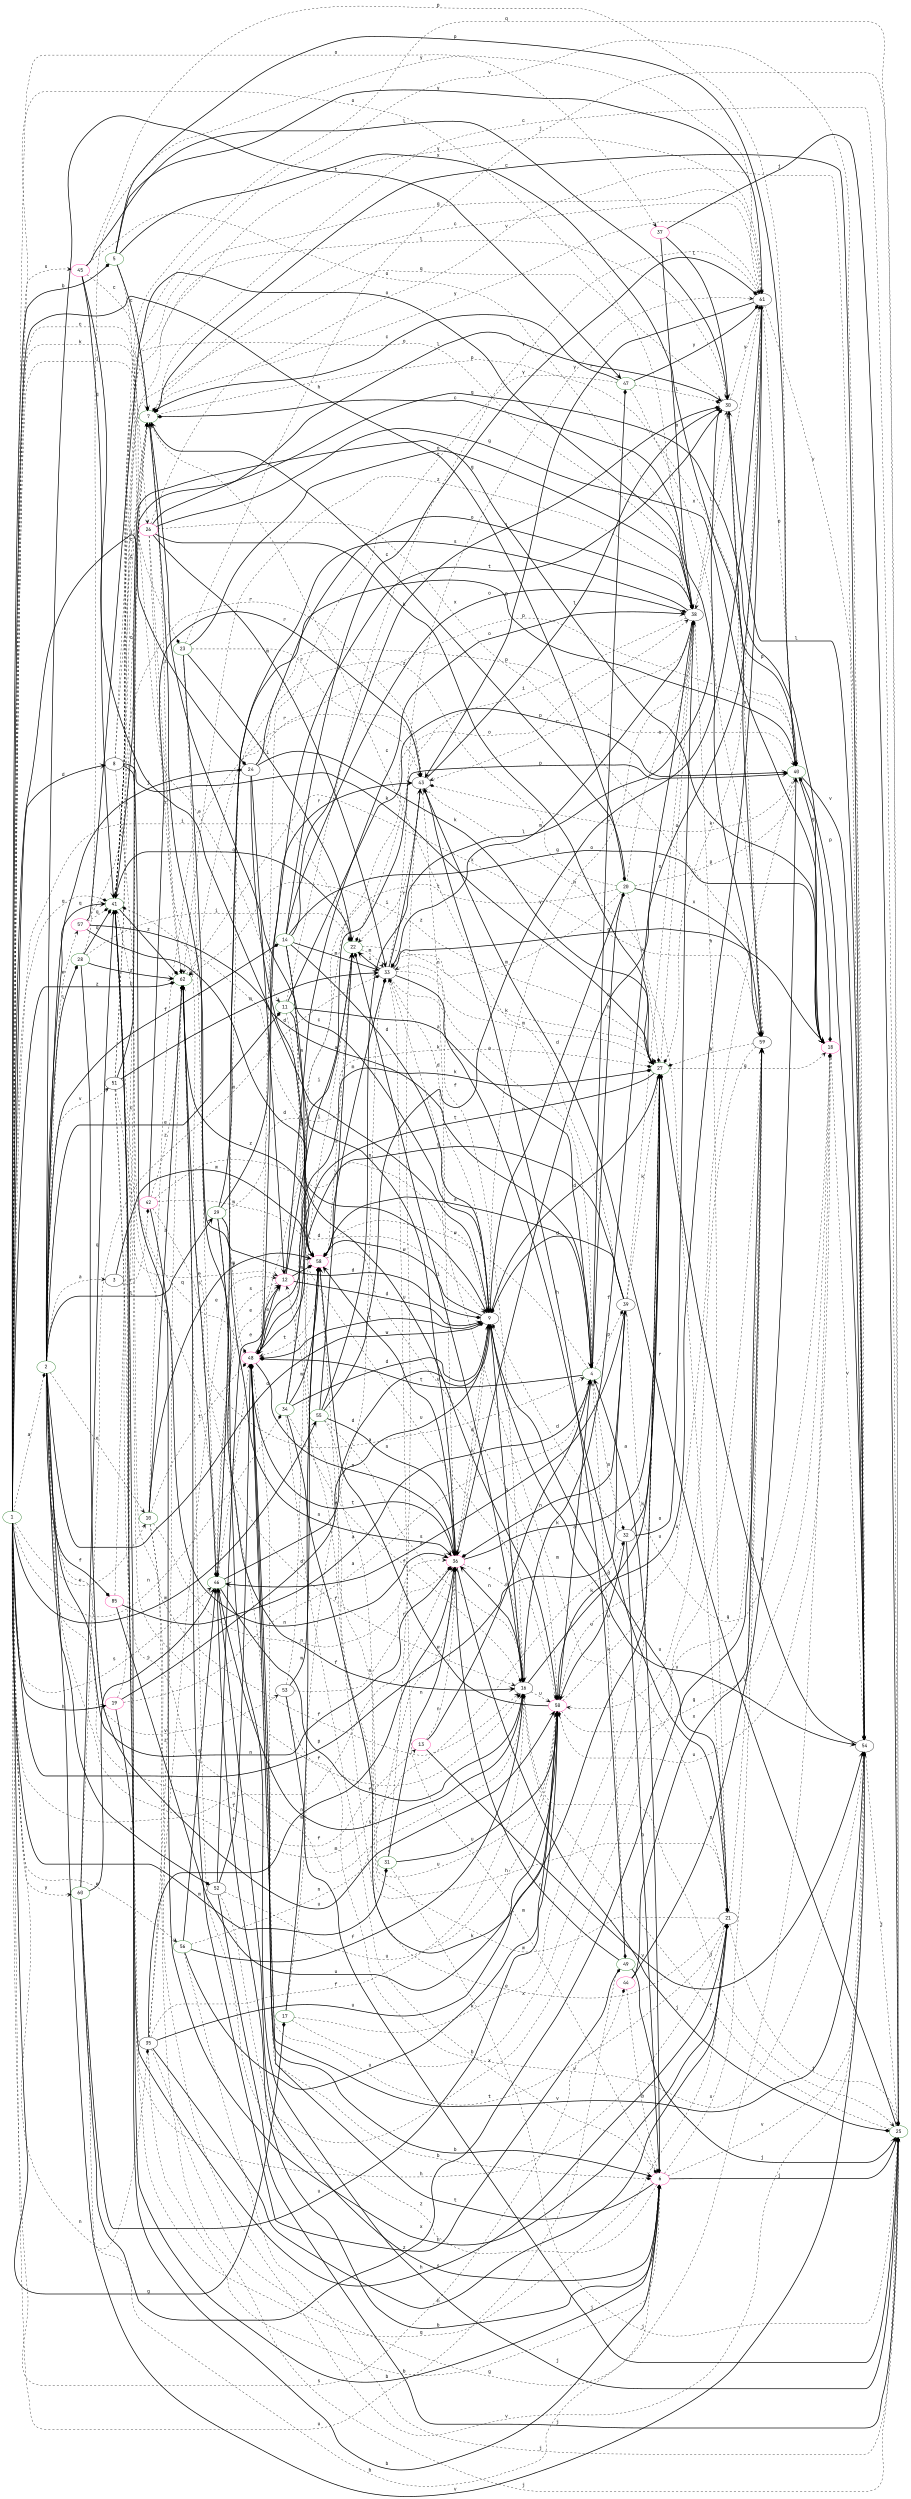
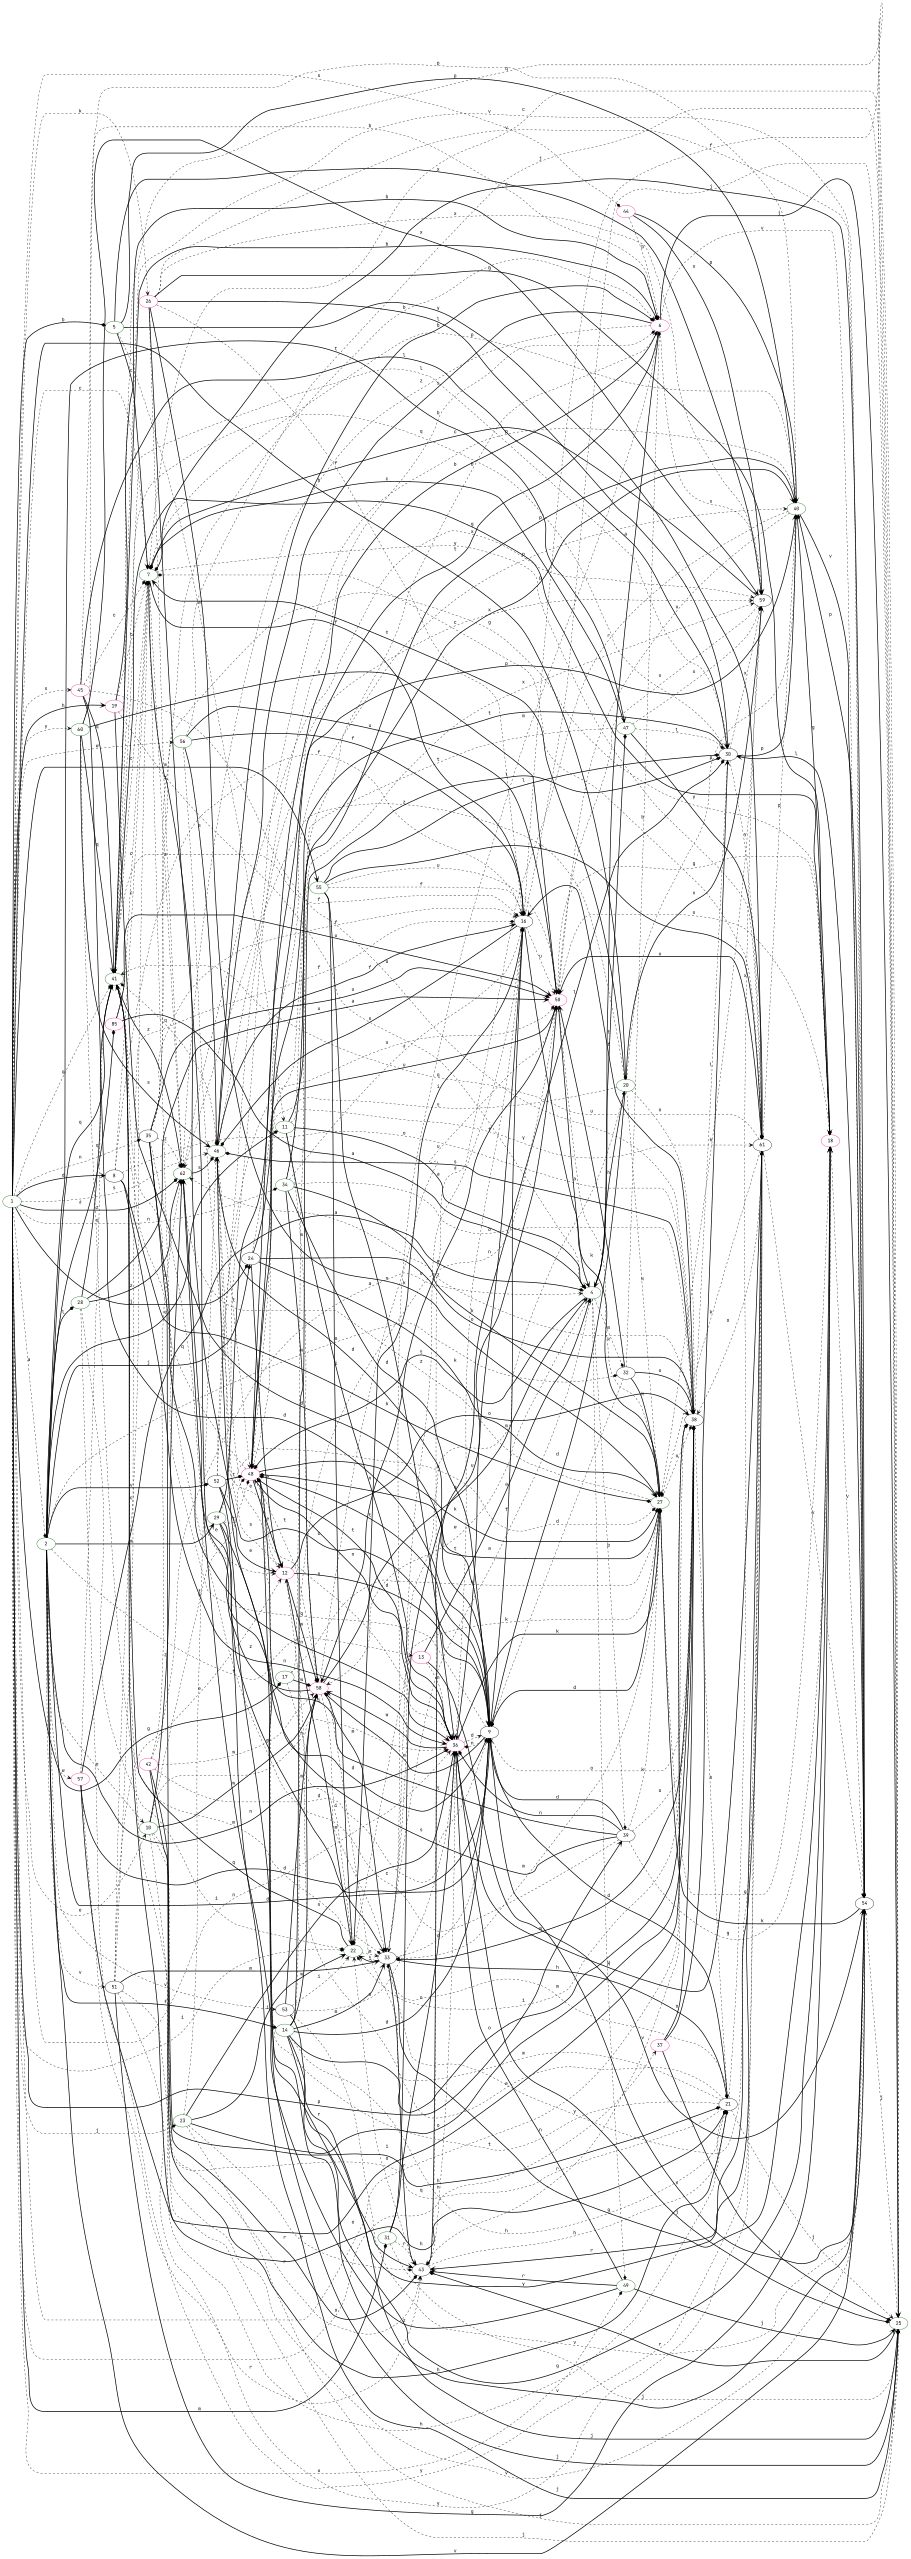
  strict digraph {
    fontname="JetBrains Mono"
    rankdir=LR
    node [color=darkgreen fontname="JetBrains Mono"]
    edge [arrowhead=vee fontname="JetBrains Mono" style=bold]
    1
    2
    19 [color=deeppink]
    5
    34
    35 [color=black]
    41
    44 [color=deeppink]
    46
    60
    7
    8 [color=black]
    20
    39 [color=black]
    45 [color=deeppink]
    36 [color=deeppink]
    10
    24 [color=black]
    26 [color=deeppink]
    38 [color=black]
    55
    56
    17
    22
    23
    31
    37 [color=deeppink]
    49
    62
-   3 [color=black]
    11
    13 [color=deeppink]
    n33 [color=deeppink label=85]
    57 [color=deeppink]
    29
    32 [color=black]
    9 [color=black]
    47
    51 [color=black]
    54 [color=black]
    14
    52 [color=black]
    28
    53 [color=black]
    6 [color=deeppink]
    4
    59 [color=black]
    61 [color=black]
    40
    58 [color=deeppink]
    16 [color=black]
    27
    50 [color=deeppink]
    21 [color=black]
    18 [color=deeppink]
    12 [color=deeppink]
    30 [color=black]
    48 [color=deeppink]
    33 [color=black]
    25
    43 [color=black]
    42 [color=deeppink]
    1 -> 2 [arrowhead=diamond label=a style=dashed]
    1 -> 19 [label=h]
    1 -> 5 [arrowhead=diamond label=b]
    1 -> 34 [arrowhead=diamond label=n style=dashed]
    1 -> 35 [arrowhead=diamond label=n style=dashed]
    1 -> 41 [arrowhead=diamond label=q style=dashed]
    1 -> 44 [arrowhead=diamond label=s style=dashed]
    1 -> 46 [label=s style=dashed]
    1 -> 60 [label=y style=dashed]
    1 -> 7 [arrowhead=diamond label=c style=dashed]
    1 -> 8 [label=d]
    1 -> 20 [arrowhead=diamond label=h]
    1 -> 39 [label=p]
    1 -> 45 [label=s style=dashed]
    1 -> 36 [label=n style=dashed]
    1 -> 10 [label=e style=dashed]
    1 -> 24 [arrowhead=diamond label=j]
    1 -> 26 [label=k style=dashed]
    1 -> 38 [label=o style=dashed]
    1 -> 55 [label=w]
    1 -> 56 [label=w style=dashed]
    1 -> 17 [arrowhead=diamond label=g]
    1 -> 22 [arrowhead=diamond label=i style=dashed]
    1 -> 23 [arrowhead=diamond label=j style=dashed]
    1 -> 31 [arrowhead=diamond label=m]
    1 -> 37 [label=o style=dashed]
    1 -> 49 [arrowhead=diamond label=u style=dashed]
    1 -> 62 [arrowhead=diamond label=z]
    2 -> 41 [label=q]
    2 -> 36 [arrowhead=diamond label=n]
    2 -> 10 [label=e style=dashed]
    2 -> 24 [arrowhead=diamond label=j]
-   2 -> 3 [label=a style=dashed]
    2 -> 11 [arrowhead=diamond label=e]
    2 -> 13 [label=f style=dashed]
    2 -> n33 [arrowhead=diamond label=f]
    2 -> 57 [label=w style=dashed]
-   2 -> 29 [label=l]
+   2 -> 29 [label=m]
    2 -> 32 [arrowhead=diamond label=m style=dashed]
    2 -> 9 [arrowhead=diamond label=d]
    2 -> 47 [label=t]
    2 -> 51 [label=v style=dashed]
    2 -> 54 [arrowhead=diamond label=v]
    2 -> 14 [arrowhead=diamond label=f]
    2 -> 52 [arrowhead=diamond label=v]
    2 -> 28 [arrowhead=diamond label=l]
    2 -> 53 [label=v style=dashed]
    19 -> 7 [arrowhead=diamond label=c style=dashed]
    19 -> 9 [label=d]
    19 -> 6 [arrowhead=diamond label=b]
    19 -> 4 [arrowhead=diamond label=a style=dashed]
    5 -> 7 [label=c]
    5 -> 11 [label=e style=dashed]
    5 -> 59 [label=x]
    5 -> 61 [arrowhead=diamond label=y]
    5 -> 40 [arrowhead=diamond label=p]
    34 -> 38 [label=o style=dashed]
    34 -> 9 [label=d]
    34 -> 6 [arrowhead=diamond label=b style=dashed]
    34 -> 40 [label=p]
    34 -> 58 [arrowhead=diamond label=w]
    34 -> 16 [arrowhead=diamond label=f style=dashed]
    34 -> 27 [label=k]
    35 -> 36 [label=n]
    35 -> 62 [arrowhead=diamond label=z style=dashed]
    35 -> 6 [label=b style=dashed]
    35 -> 16 [label=f style=dashed]
    35 -> 50 [arrowhead=diamond label=u]
    35 -> 21 [arrowhead=diamond label=h]
    35 -> 18 [label=g style=dashed]
    35 -> 12 [label=e style=dashed]
    41 -> 7 [label=c style=dashed]
    41 -> 62 [arrowhead=diamond label=z]
    41 -> 54 [arrowhead=diamond label=v style=dashed]
    41 -> 6 [arrowhead=diamond label=b]
    41 -> 16 [arrowhead=diamond label=f style=dashed]
    41 -> 21 [arrowhead=diamond label=h]
    41 -> 18 [label=g]
    41 -> 30 [label=l style=dashed]
    44 -> 6 [arrowhead=diamond label=b style=dashed]
    44 -> 59 [label=x]
    44 -> 40 [label=p]
    46 -> 41 [arrowhead=diamond label=q style=dashed]
    46 -> 9 [label=d]
    46 -> 6 [arrowhead=diamond label=b]
    46 -> 40 [label=p style=dashed]
    46 -> 16 [label=f]
    46 -> 12 [label=e style=dashed]
    46 -> 48 [label=t style=dashed]
    60 -> 41 [label=q]
    60 -> 46 [label=s]
    60 -> 6 [arrowhead=diamond label=b style=dashed]
    60 -> 59 [label=x]
    60 -> 50 [label=u]
    60 -> 33 [arrowhead=diamond label=m style=dashed]
    7 -> 62 [arrowhead=diamond label=z style=dashed]
    7 -> 61 [label=y style=dashed]
    7 -> 40 [arrowhead=diamond label=p style=dashed]
    7 -> 16 [label=f]
    8 -> 7 [arrowhead=diamond label=c style=dashed]
    8 -> 36 [label=n]
    8 -> 38 [label=o style=dashed]
    8 -> 16 [label=f style=dashed]
    8 -> 27 [arrowhead=diamond label=k]
    20 -> 7 [label=c]
    20 -> 38 [label=o style=dashed]
    20 -> 62 [label=z style=dashed]
    20 -> 9 [arrowhead=diamond label=d]
    20 -> 59 [label=x]
    20 -> 40 [label=p style=dashed]
    20 -> 27 [arrowhead=diamond label=k style=dashed]
    20 -> 48 [label=t style=dashed]
    20 -> 33 [label=m style=dashed]
    39 -> 46 [label=s]
    39 -> 7 [label=c style=dashed]
    39 -> 36 [arrowhead=diamond label=n]
    39 -> 38 [arrowhead=diamond label=o style=dashed]
    39 -> 9 [arrowhead=diamond label=d]
    39 -> 27 [label=k style=dashed]
    39 -> 18 [arrowhead=diamond label=g style=dashed]
    39 -> 48 [arrowhead=diamond label=t]
    45 -> 41 [label=q]
    45 -> 7 [arrowhead=diamond label=c style=dashed]
    45 -> 38 [label=o style=dashed]
    45 -> 9 [arrowhead=diamond label=d]
    45 -> 40 [arrowhead=diamond label=p style=dashed]
    45 -> 30 [label=l]
    36 -> 9 [label=d style=dashed]
    36 -> 58 [label=w]
    36 -> 16 [label=f style=dashed]
    36 -> 27 [arrowhead=diamond label=k]
    36 -> 48 [arrowhead=diamond label=t]
    36 -> 25 [arrowhead=diamond label=j]
    10 -> 36 [label=n style=dashed]
    10 -> 62 [arrowhead=diamond label=z]
    10 -> 54 [label=v style=dashed]
    10 -> 58 [label=w]
    10 -> 48 [arrowhead=diamond label=t style=dashed]
    10 -> 25 [arrowhead=diamond label=j style=dashed]
    10 -> 43 [label=r style=dashed]
    24 -> 38 [arrowhead=diamond label=o]
    24 -> 40 [label=p style=dashed]
    24 -> 27 [label=k]
    24 -> 50 [label=u]
    24 -> 12 [label=e]
    26 -> 62 [arrowhead=diamond label=z style=dashed]
    26 -> 54 [arrowhead=diamond label=v style=dashed]
    26 -> 59 [label=x style=dashed]
    26 -> 16 [label=f style=dashed]
    26 -> 27 [label=k]
    26 -> 18 [arrowhead=diamond label=g]
    26 -> 30 [label=l]
    26 -> 33 [label=m]
    38 -> 46 [arrowhead=diamond label=s]
    38 -> 22 [arrowhead=diamond label=i style=dashed]
    38 -> 62 [label=z style=dashed]
    38 -> 16 [label=f]
    38 -> 21 [label=h style=dashed]
    38 -> 30 [label=l style=dashed]
    38 -> 33 [arrowhead=diamond label=m]
    38 -> 43 [label=r style=dashed]
    55 -> 36 [label=n]
    55 -> 22 [label=i]
    55 -> 61 [arrowhead=diamond label=y]
    55 -> 16 [label=f style=dashed]
    55 -> 50 [label=u style=dashed]
    55 -> 30 [arrowhead=diamond label=l]
    56 -> 46 [arrowhead=diamond label=s]
    56 -> 36 [arrowhead=diamond label=n style=dashed]
    56 -> 16 [arrowhead=diamond label=f]
    56 -> 50 [label=u]
    56 -> 25 [label=j style=dashed]
    17 -> 59 [label=x style=dashed]
    17 -> 58 [arrowhead=diamond label=w]
    17 -> 27 [arrowhead=diamond label=k style=dashed]
    17 -> 33 [arrowhead=diamond label=m style=dashed]
    22 -> 41 [label=q]
    22 -> 27 [arrowhead=diamond label=k style=dashed]
    22 -> 33 [label=m style=dashed]
    23 -> 46 [label=s style=dashed]
    23 -> 36 [label=n]
    23 -> 38 [arrowhead=diamond label=o]
    23 -> 22 [label=i]
    23 -> 25 [arrowhead=diamond label=j style=dashed]
    23 -> 43 [arrowhead=diamond label=r style=dashed]
    31 -> 36 [arrowhead=diamond label=n]
    31 -> 50 [label=u]
    31 -> 25 [label=j style=dashed]
    31 -> 43 [label=r style=dashed]
    37 -> 38 [arrowhead=diamond label=o]
    37 -> 30 [label=l]
    37 -> 25 [arrowhead=diamond label=j]
    49 -> 36 [label=n]
    49 -> 62 [arrowhead=diamond label=z]
    49 -> 25 [label=j]
    49 -> 43 [label=r]
    62 -> 46 [arrowhead=diamond label=s]
    62 -> 59 [label=x style=dashed]
-   3 -> 58 [arrowhead=diamond label=w]
-   3 -> 42 [arrowhead=diamond label=r style=dashed]
    11 -> 36 [label=n]
    11 -> 4 [label=a]
    11 -> 61 [label=y style=dashed]
    11 -> 40 [label=p]
    11 -> 58 [label=w style=dashed]
    13 -> 36 [arrowhead=diamond label=n style=dashed]
    13 -> 54 [label=v]
    13 -> 4 [label=a]
    n33 -> 7 [label=c style=dashed]
    n33 -> 4 [arrowhead=diamond label=a]
    n33 -> 50 [label=u]
    57 -> 41 [arrowhead=diamond label=q style=dashed]
    57 -> 38 [arrowhead=diamond label=o]
    57 -> 9 [label=d]
    57 -> 4 [arrowhead=diamond label=a]
    57 -> 43 [label=r style=dashed]
    29 -> 9 [arrowhead=diamond label=d]
    29 -> 6 [arrowhead=diamond label=b style=dashed]
    29 -> 40 [label=p]
    29 -> 27 [arrowhead=diamond label=k style=dashed]
    29 -> 48 [arrowhead=diamond label=t style=dashed]
    29 -> 25 [arrowhead=diamond label=j]
    29 -> 43 [label=r]
    32 -> 38 [label=o]
    32 -> 9 [arrowhead=diamond label=d style=dashed]
-   32 -> 6 [arrowhead=diamond label=b]
+   32 -> 6 [arrowhead=diamond label=b style=dashed]
    32 -> 27 [label=k]
    32 -> 50 [label=u]
    9 -> 41 [arrowhead=diamond label=q style=dashed]
    9 -> 7 [label=c]
    9 -> 36 [arrowhead=diamond label=n style=dashed]
    9 -> 38 [arrowhead=diamond label=o style=dashed]
    9 -> 54 [label=v]
    9 -> 58 [arrowhead=diamond label=w]
-   9 -> 16 [arrowhead=diamond label=o]
+   9 -> 16 [arrowhead=diamond label=f]
    9 -> 48 [arrowhead=diamond label=t]
    47 -> 7 [arrowhead=diamond label=c]
    47 -> 59 [arrowhead=diamond label=x style=dashed]
    47 -> 61 [arrowhead=diamond label=y]
    47 -> 30 [arrowhead=diamond label=l style=dashed]
    47 -> 48 [arrowhead=diamond label=t style=dashed]
    51 -> 7 [arrowhead=diamond label=c style=dashed]
    51 -> 61 [label=y style=dashed]
    51 -> 16 [arrowhead=diamond label=f style=dashed]
    51 -> 21 [label=h style=dashed]
    51 -> 18 [label=g]
    51 -> 12 [label=e style=dashed]
    51 -> 33 [label=m]
    54 -> 7 [arrowhead=diamond label=c]
    54 -> 40 [arrowhead=diamond label=p]
    54 -> 27 [arrowhead=diamond label=k]
    54 -> 30 [label=l]
    54 -> 25 [label=j style=dashed]
    14 -> 38 [arrowhead=diamond label=o]
    14 -> 9 [label=d]
    14 -> 61 [arrowhead=diamond label=y]
    14 -> 58 [label=w]
    14 -> 50 [arrowhead=diamond label=u style=dashed]
    14 -> 21 [arrowhead=diamond label=h style=dashed]
    14 -> 18 [label=g]
    14 -> 30 [arrowhead=diamond label=l]
    14 -> 33 [label=m]
    52 -> 59 [label=x style=dashed]
    52 -> 50 [arrowhead=diamond label=u style=dashed]
    52 -> 12 [label=e]
    52 -> 48 [arrowhead=diamond label=t]
    52 -> 25 [arrowhead=diamond label=j]
    28 -> 41 [arrowhead=diamond label=q]
    28 -> 22 [arrowhead=diamond label=i style=dashed]
    28 -> 62 [label=z]
    28 -> 61 [label=y style=dashed]
    28 -> 50 [label=u]
    53 -> 36 [arrowhead=diamond label=n style=dashed]
    53 -> 22 [label=i style=dashed]
    53 -> 54 [label=v style=dashed]
    53 -> 58 [arrowhead=diamond label=w]
    53 -> 25 [arrowhead=diamond label=j]
    6 -> 46 [label=s]
    6 -> 62 [arrowhead=diamond label=z style=dashed]
    6 -> 54 [label=v style=dashed]
    6 -> 4 [label=a]
    6 -> 59 [arrowhead=diamond label=x style=dashed]
    6 -> 48 [arrowhead=diamond label=t]
    6 -> 33 [label=m style=dashed]
    6 -> 25 [label=j]
    4 -> 20 [arrowhead=diamond label=h]
    4 -> 39 [arrowhead=diamond label=p style=dashed]
    4 -> 49 [arrowhead=diamond label=u style=dashed]
    4 -> 32 [arrowhead=diamond label=m style=dashed]
    4 -> 47 [arrowhead=diamond label=t]
    4 -> 58 [label=w style=dashed]
    4 -> 48 [arrowhead=diamond label=t]
    59 -> 7 [arrowhead=diamond label=c]
    59 -> 27 [arrowhead=diamond label=k style=dashed]
    59 -> 50 [label=u style=dashed]
    61 -> 41 [label=q style=dashed]
    61 -> 7 [arrowhead=diamond label=c style=dashed]
    61 -> 36 [label=n]
    61 -> 38 [label=o style=dashed]
    61 -> 54 [label=v style=dashed]
    61 -> 40 [arrowhead=diamond label=p style=dashed]
    61 -> 27 [arrowhead=diamond label=k style=dashed]
    61 -> 50 [label=u]
    61 -> 43 [label=r]
    40 -> 54 [arrowhead=diamond label=v]
    40 -> 50 [label=u style=dashed]
    40 -> 18 [arrowhead=diamond label=g]
    40 -> 43 [arrowhead=diamond label=r style=dashed]
    58 -> 22 [label=i style=dashed]
    58 -> 62 [label=z]
    58 -> 4 [label=a]
    58 -> 50 [arrowhead=diamond label=u style=dashed]
    58 -> 48 [label=t style=dashed]
    58 -> 33 [arrowhead=diamond label=m]
    16 -> 46 [arrowhead=diamond label=s]
    16 -> 36 [label=n]
    16 -> 22 [arrowhead=diamond label=i]
    16 -> 27 [label=k]
    16 -> 50 [label=u style=dashed]
    16 -> 25 [label=j style=dashed]
    27 -> 38 [arrowhead=diamond label=o style=dashed]
    27 -> 62 [label=z style=dashed]
    27 -> 9 [arrowhead=diamond label=d]
    27 -> 18 [label=g style=dashed]
    27 -> 48 [arrowhead=diamond label=t]
    27 -> 33 [label=m style=dashed]
    50 -> 4 [label=a]
    50 -> 58 [label=w]
    50 -> 27 [label=k style=dashed]
    50 -> 18 [arrowhead=diamond label=g style=dashed]
    21 -> 41 [label=q style=dashed]
    21 -> 9 [label=d]
    21 -> 59 [label=x style=dashed]
    21 -> 58 [label=w style=dashed]
    21 -> 12 [label=e style=dashed]
    21 -> 48 [arrowhead=diamond label=t style=dashed]
    21 -> 33 [arrowhead=diamond label=m style=dashed]
    21 -> 25 [label=j style=dashed]
    18 -> 54 [label=v style=dashed]
    18 -> 50 [arrowhead=diamond label=u style=dashed]
    12 -> 46 [label=s style=dashed]
    12 -> 38 [label=o]
    12 -> 22 [label=i]
    12 -> 9 [label=d]
    12 -> 58 [arrowhead=diamond label=w]
    30 -> 41 [label=q style=dashed]
    30 -> 59 [arrowhead=diamond label=x style=dashed]
    30 -> 61 [arrowhead=diamond label=y style=dashed]
    30 -> 40 [arrowhead=diamond label=p]
    30 -> 48 [label=t]
    48 -> 41 [label=q style=dashed]
    48 -> 36 [label=n]
    48 -> 54 [label=v]
    48 -> 6 [label=b]
    48 -> 27 [arrowhead=diamond label=k]
    48 -> 12 [label=e]
    33 -> 22 [label=i]
    33 -> 9 [label=d style=dashed]
    33 -> 4 [arrowhead=diamond label=a style=dashed]
    33 -> 61 [label=y style=dashed]
    33 -> 16 [label=f style=dashed]
    33 -> 21 [arrowhead=diamond label=h]
    33 -> 18 [label=g]
    33 -> 43 [label=r]
    25 -> 41 [label=q style=dashed]
    25 -> 7 [label=c style=dashed]
    25 -> 16 [arrowhead=diamond label=f style=dashed]
    25 -> 43 [arrowhead=diamond label=r]
    43 -> 36 [label=n style=dashed]
    43 -> 22 [label=i style=dashed]
    43 -> 21 [arrowhead=diamond label=h style=dashed]
    43 -> 30 [arrowhead=diamond label=l]
    42 -> 62 [arrowhead=diamond label=z style=dashed]
    42 -> 9 [label=d style=dashed]
    42 -> 4 [label=a style=dashed]
    42 -> 58 [label=w style=dashed]
    42 -> 21 [arrowhead=diamond label=h]
    42 -> 43 [arrowhead=diamond label=r]
  }
